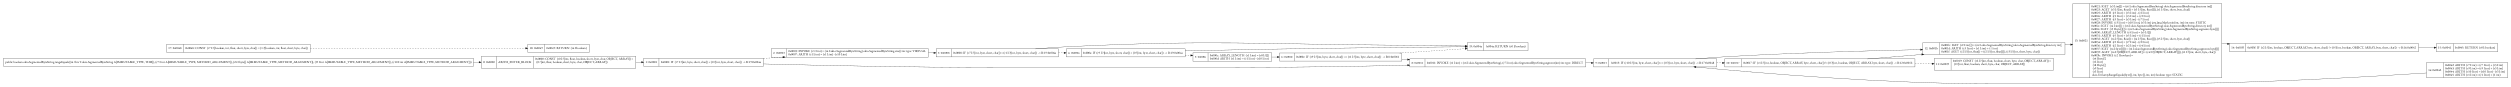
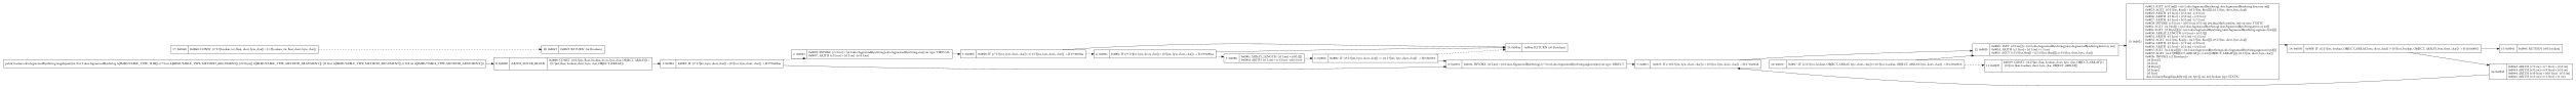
  digraph {
    fontname="EB Garamond"
    rankdir=LR
    node [fontname="EB Garamond" shape=record]
    edge [fontname="EB Garamond"]
    n1 [label="{0\:\ 0x0000|ARITH_ENTER_BLOCK\l|0x0000: CONST  (r0 I:?[int, float, boolean, short, byte, char, OBJECT, ARRAY]) = \l  (0 ?[int, float, boolean, short, byte, char, OBJECT, ARRAY])\l \l}"]
    n2 [label="{1\:\ 0x0001|0x0001: IF  (r7 I:?[int, byte, short, char]) \< (0 ?[int, byte, short, char])  \-\> B:19:0x004a \l}"]
    n3 [label="{2\:\ 0x0003|0x0003: INVOKE  (r1 I:int) = (r6 I:okio.SegmentedByteString) okio.SegmentedByteString.size():int type: VIRTUAL \l0x0007: ARITH  (r1 I:int) = (r1 I:int) \- (r10 I:int) \l}"]
    n4 [label="{8\:\ 0x0011|0x0011: INVOKE  (r1 I:int) = (r6 I:okio.SegmentedByteString), (r7 I:int) okio.SegmentedByteString.segment(int):int type: DIRECT \l}"]
    n5 [label="{3\:\ 0x0008|0x0008: IF  (r7 I:?[int, byte, short, char]) \> (r1 I:?[int, byte, short, char])  \-\> B:19:0x004a \l}"]
    n6 [label="{19\:\ 0x004a|0x004a: RETURN  (r0 I:boolean) \l}"]
    n7 [label="{4\:\ 0x000a|0x000a: IF  (r9 I:?[int, byte, short, char]) \< (0 ?[int, byte, short, char])  \-\> B:19:0x004a \l}"]
    n8 [label="{5\:\ 0x000c|0x000c: ARRAY_LENGTH  (r1 I:int) = (r8 I:?[]) \l0x000d: ARITH  (r1 I:int) = (r1 I:int) \- (r10 I:int) \l}"]
    n9 [label="{6\:\ 0x000e|0x000e: IF  (r9 I:?[int, byte, short, char]) \<= (r1 I:?[int, byte, short, char])  \-\> B:8:0x0011 \l}"]
    n10 [label="{9\:\ 0x0015|0x0015: IF  (r10 I:?[int, byte, short, char]) \<= (0 ?[int, byte, short, char])  \-\> B:17:0x0048 \l}"]
    n11 [label="{10\:\ 0x0017|0x0017: IF  (r1 I:?[int, boolean, OBJECT, ARRAY, byte, short, char]) != (0 ?[int, boolean, OBJECT, ARRAY, byte, short, char])  \-\> B:12:0x001b \l}"]
    n12 [label="{12\:\ 0x001b|0x001b: IGET  (r2 I:int[]) = (r6 I:okio.SegmentedByteString) okio.SegmentedByteString.directory int[] \l0x001d: ARITH  (r3 I:int) = (r1 I:int) + (\-1 int) \l0x001f: AGET  (r2 I:?[int, float]) = (r2 I:?[int, float][]), (r3 I:?[int, short, byte, char]) \l}"]
    n13 [label="{11\:\ 0x0019|0x0019: CONST  (r2 I:?[int, float, boolean, short, byte, char, OBJECT, ARRAY]) = \l  (0 ?[int, float, boolean, short, byte, char, OBJECT, ARRAY])\l \l}"]
    n14 [label="{17\:\ 0x0048|0x0048: CONST  (r7 I:?[boolean, int, float, short, byte, char]) = (1 ?[boolean, int, float, short, byte, char]) \l}"]
    n15 [label="{18\:\ 0x0049|0x0049: RETURN  (r6 I:boolean) \l}"]
-   n16 [label="{13\:\ 0x0021|0x0021: IGET  (r3 I:int[]) = (r6 I:okio.SegmentedByteString) okio.SegmentedByteString.directory int[] \l0x0023: AGET  (r3 I:?[int, float]) = (r3 I:?[int, float][]), (r1 I:?[int, short, byte, char]) \l0x0025: ARITH  (r3 I:int) = (r3 I:int) \- (r2 I:int) \l0x0026: ARITH  (r3 I:int) = (r3 I:int) + (r2 I:int) \l0x0027: ARITH  (r3 I:int) = (r3 I:int) \- (r7 I:int) \l0x0028: INVOKE  (r3 I:int) = (r10 I:int), (r3 I:int) java.lang.Math.min(int, int):int type: STATIC \l0x002c: IGET  (r4 I:int[]) = (r6 I:okio.SegmentedByteString) okio.SegmentedByteString.directory int[] \l0x002e: IGET  (r5 I:byte[][]) = (r6 I:okio.SegmentedByteString) okio.SegmentedByteString.segments byte[][] \l0x0030: ARRAY_LENGTH  (r5 I:int) = (r5 I:?[]) \l0x0031: ARITH  (r5 I:int) = (r5 I:int) + (r1 I:int) \l0x0032: AGET  (r4 I:?[int, float]) = (r4 I:?[int, float][]), (r5 I:?[int, short, byte, char]) \l0x0034: ARITH  (r2 I:int) = (r7 I:int) \- (r2 I:int) \l0x0036: ARITH  (r2 I:int) = (r2 I:int) + (r4 I:int) \l0x0037: IGET  (r4 I:byte[][]) = (r6 I:okio.SegmentedByteString) okio.SegmentedByteString.segments byte[][] \l0x0039: AGET  (r4 I:?[OBJECT, ARRAY]) = (r4 I:?[OBJECT, ARRAY][]), (r1 I:?[int, short, byte, char]) \l0x003b: INVOKE  (r2 I:boolean) = \l  (r4 I:byte[])\l  (r2 I:int)\l  (r8 I:byte[])\l  (r9 I:int)\l  (r3 I:int)\l okio.Util.arrayRangeEquals(byte[], int, byte[], int, int):boolean type: STATIC \l}"]
+   n16 [label="{13\:\ 0x0021|0x0021: IGET  (r3 I:int[]) = (r6 I:okio.SegmentedByteString) okio.SegmentedByteString.directory int[] \l0x0023: AGET  (r3 I:?[int, float]) = (r3 I:?[int, float][]), (r1 I:?[int, short, byte, char]) \l0x0025: ARITH  (r3 I:int) = (r3 I:int) \- (r2 I:int) \l0x0026: ARITH  (r3 I:int) = (r3 I:int) + (r2 I:int) \l0x0027: ARITH  (r3 I:int) = (r3 I:int) \- (r7 I:int) \l0x0028: INVOKE  (r3 I:int) = (r10 I:int), (r3 I:int) java.lang.Math.min(int, int):int type: STATIC \l0x002c: IGET  (r4 I:int[]) = (r6 I:okio.SegmentedByteString) okio.SegmentedByteString.directory int[] \l0x002e: IGET  (r5 I:byte[][]) = (r6 I:okio.SegmentedByteString) okio.SegmentedByteString.segments byte[][] \l0x0030: ARRAY_LENGTH  (r5 I:int) = (r5 I:?[]) \l0x0031: ARITH  (r5 I:int) = (r5 I:int) + (r1 I:int) \l0x0032: AGET  (r4 I:?[int, float]) = (r4 I:?[int, float][]), (r5 I:?[int, short, byte, char]) \l0x0034: ARITH  (r2 I:int) = (r7 I:int) \- (r2 I:int) \l0x0036: ARITH  (r2 I:int) = (r2 I:int) + (r4 I:int) \l0x0037: IGET  (r4 I:byte[][]) = (r6 I:okio.SegmentedByteString) okio.SegmentedByteString.segments byte[][] \l0x0039: AGET  (r4 I:?[OBJECT, ARRAY]) = (r4 I:?[OBJECT, ARRAY][]), (r1 I:?[int, short, byte, char]) \l0x003b: INVOKE  (r2 I:boolean) = \l  (r4 I:byte[])\l  (r2 I:int)\l  (r8 I:byte[])\l  (r9 I:type)\l  (r3 I:int)\l okio.Util.arrayRangeEquals(byte[], int, byte[], int, int):boolean type: STATIC \l}"]
    n17 [label="{14\:\ 0x003f|0x003f: IF  (r2 I:?[int, boolean, OBJECT, ARRAY, byte, short, char]) != (0 ?[int, boolean, OBJECT, ARRAY, byte, short, char])  \-\> B:16:0x0042 \l}"]
    n18 [label="{15\:\ 0x0041|0x0045: RETURN  (r0 I:boolean) \l}"]
    n19 [label="{16\:\ 0x0042|0x0042: ARITH  (r7 I:int) = (r7 I:int) + (r3 I:int) \l0x0043: ARITH  (r9 I:int) = (r9 I:int) + (r3 I:int) \l0x0044: ARITH  (r10 I:int) = (r10 I:int) \- (r3 I:int) \l0x0045: ARITH  (r1 I:int) = (r1 I:int) + (1 int) \l}"]
    n20 [label="{public boolean okio.SegmentedByteString.rangeEquals((r6 'this' I:okio.SegmentedByteString A[IMMUTABLE_TYPE, THIS]), (r7 I:int A[IMMUTABLE_TYPE, METHOD_ARGUMENT]), (r8 I:byte[] A[IMMUTABLE_TYPE, METHOD_ARGUMENT]), (r9 I:int A[IMMUTABLE_TYPE, METHOD_ARGUMENT]), (r10 I:int A[IMMUTABLE_TYPE, METHOD_ARGUMENT])) }"]
    n1 -> n2
    n2 -> n3 [style=dashed]
    n2 -> n4
    n3 -> n5
    n4 -> n10
    n5 -> n6
    n5 -> n7 [style=dashed]
    n7 -> n6
    n7 -> n8 [style=dashed]
    n8 -> n9
    n9 -> n4
    n9 -> n6 [style=dashed]
-   n10 -> n11 [style=dashed]
    n10 -> n12
    n11 -> n12
    n11 -> n13 [style=dashed]
    n12 -> n16
    n14 -> n15 [style=dashed]
    n16 -> n17
    n17 -> n18 [style=solid]
+   n17 -> n19
    n19 -> n10
    n20 -> n1
  }
